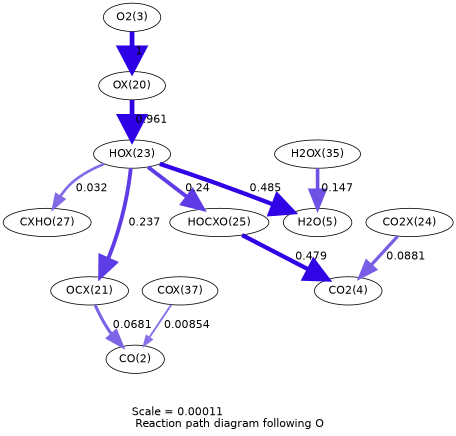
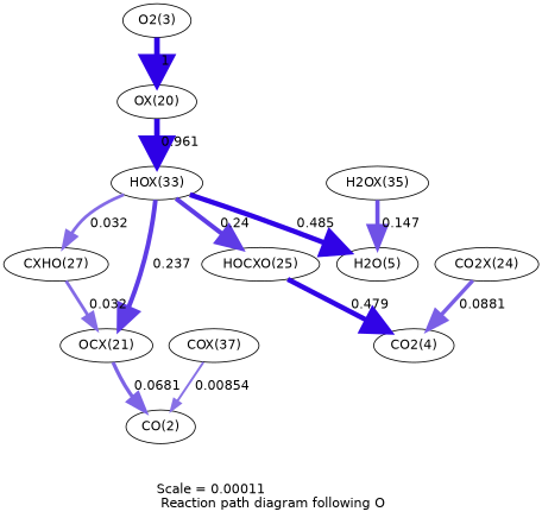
  digraph {
    fontname=Helvetica
    label="Scale = 0.00011\l Reaction path diagram following O"
    node [fontname=Helvetica]
    edge [arrowsize=1.7 color="0.7, 0.532, 0.9" fontname=Helvetica penwidth=3.4]
    n1 [label="O2(3)"]
    n2 [label="OX(20)"]
-   n3 [label="HOX(23)"]
+   n3 [label="HOX(33)"]
    n4 [label="CXHO(27)"]
    n5 [label="H2O(5)"]
    n6 [label="OCX(21)"]
    n7 [label="HOCXO(25)"]
    n8 [label="CO(2)"]
    n9 [label="CO2(4)"]
    n10 [label="H2OX(35)"]
    n11 [label="COX(37)"]
    n12 [label="CO2X(24)"]
    n1 -> n2 [arrowsize=3 color="0.7, 1.5, 0.9" label=" 1" penwidth=6]
    n2 -> n3 [arrowsize=2.98 color="0.7, 1.46, 0.9" label=" 0.961" penwidth=5.97]
    n3 -> n4 [label=" 0.032"]
    n3 -> n5 [arrowsize=2.73 color="0.7, 0.985, 0.9" label=" 0.485" penwidth=5.45]
    n3 -> n6 [arrowsize=2.46 color="0.7, 0.737, 0.9" label=" 0.237" penwidth=4.91]
    n3 -> n7 [arrowsize=2.46 color="0.7, 0.74, 0.9" label=" 0.24" penwidth=4.92]
+   n4 -> n6 [label=" 0.032"]
    n6 -> n8 [arrowsize=1.99 color="0.7, 0.568, 0.9" label=" 0.0681" penwidth=3.97]
    n7 -> n9 [arrowsize=2.72 color="0.7, 0.979, 0.9" label=" 0.479" penwidth=5.44]
    n10 -> n5 [arrowsize=2.28 color="0.7, 0.647, 0.9" label=" 0.147" penwidth=4.55]
    n11 -> n8 [arrowsize=1.2 color="0.7, 0.509, 0.9" label=" 0.00854" penwidth=2.4]
    n12 -> n9 [arrowsize=2.08 color="0.7, 0.588, 0.9" label=" 0.0881" penwidth=4.17]
  }
